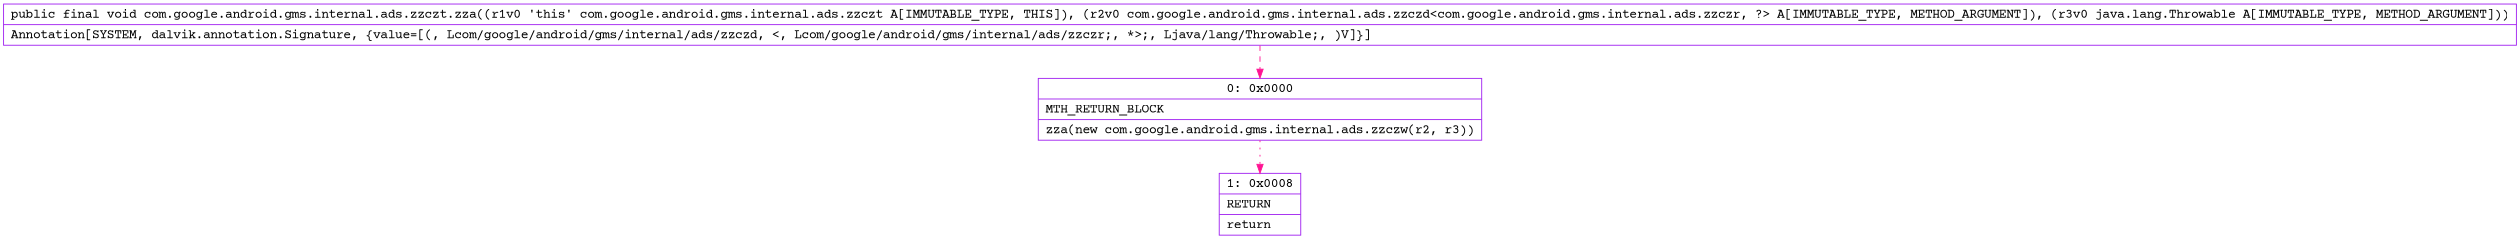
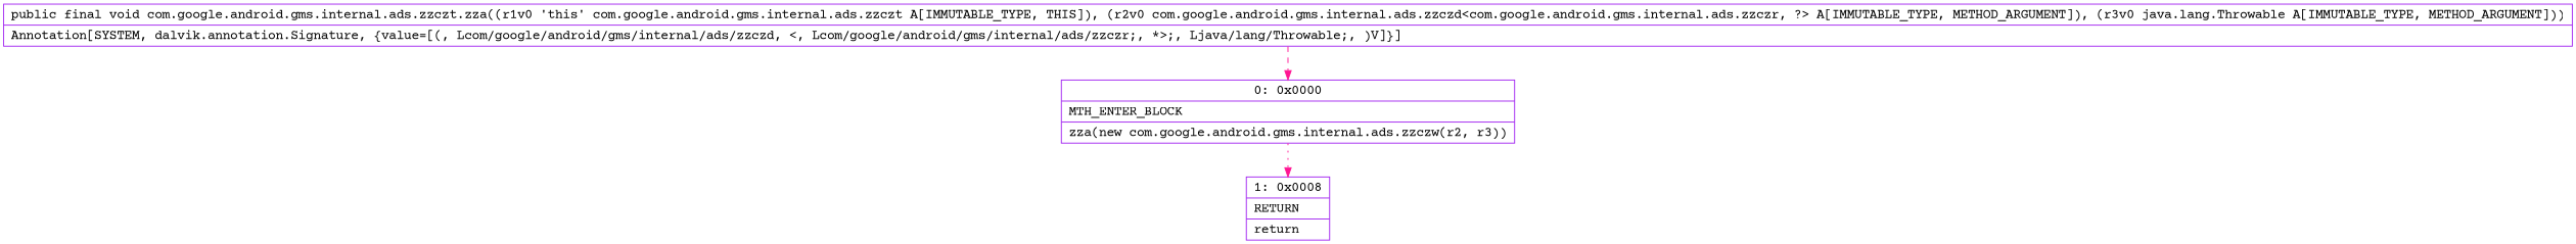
  digraph {
    fontname="Courier Prime"
    node [shape=record color=purple fontname="Courier Prime"]
    edge [color=deeppink fontname="Courier Prime"]
-   n1 [label="{0\:\ 0x0000|MTH_RETURN_BLOCK\l|zza(new com.google.android.gms.internal.ads.zzczw(r2, r3))\l}"]
+   n1 [label="{0\:\ 0x0000|MTH_ENTER_BLOCK\l|zza(new com.google.android.gms.internal.ads.zzczw(r2, r3))\l}"]
    n2 [label="{1\:\ 0x0008|RETURN\l|return\l}"]
    n3 [label="{public final void com.google.android.gms.internal.ads.zzczt.zza((r1v0 'this' com.google.android.gms.internal.ads.zzczt A[IMMUTABLE_TYPE, THIS]), (r2v0 com.google.android.gms.internal.ads.zzczd\<com.google.android.gms.internal.ads.zzczr, ?\> A[IMMUTABLE_TYPE, METHOD_ARGUMENT]), (r3v0 java.lang.Throwable A[IMMUTABLE_TYPE, METHOD_ARGUMENT]))  | Annotation[SYSTEM, dalvik.annotation.Signature, \{value=[(, Lcom\/google\/android\/gms\/internal\/ads\/zzczd, \<, Lcom\/google\/android\/gms\/internal\/ads\/zzczr;, *\>;, Ljava\/lang\/Throwable;, )V]\}]\l}"]
    n1 -> n2 [style=dotted]
    n3 -> n1 [style=dashed]
  }
